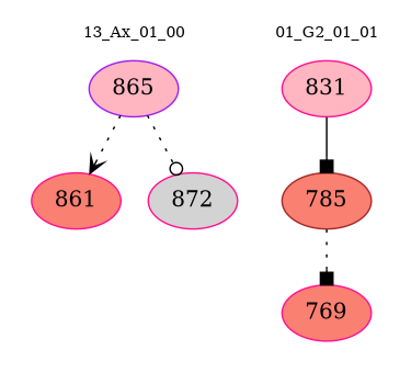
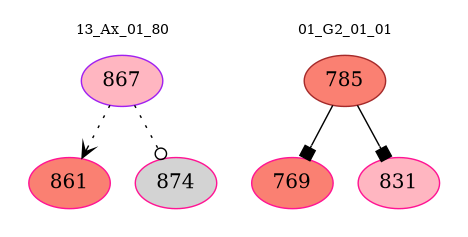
  digraph {
    node [color=deeppink fillcolor=salmon style=filled]
    edge [arrowhead=box color=black style=dotted]
-   n1 [color=purple fillcolor=lightpink label=865]
+   n1 [color=purple fillcolor=lightpink label=867]
    n2 [label=861]
-   n3 [fillcolor=lightgrey label=872]
+   n3 [fillcolor=lightgrey label=874]
    n4 [color=brown label=785]
    n5 [label=769]
    n6 [fillcolor=lightpink label=831]
    subgraph cluster_1 {
      color=white
      fontsize=10
-     label="13_Ax_01_00"
+     label="13_Ax_01_80"
      n1
      n2
      n3
    }
    subgraph cluster_2 {
      color=white
      fontsize=10
      label="01_G2_01_01"
      n4
      n5
      n6
    }
    n1 -> n2 [arrowhead=vee]
    n1 -> n3 [arrowhead=odot]
-   n4 -> n5
-   n6 -> n4 [style=solid]
+   n4 -> n5 [style=solid]
+   n4 -> n6 [style=solid]
  }
